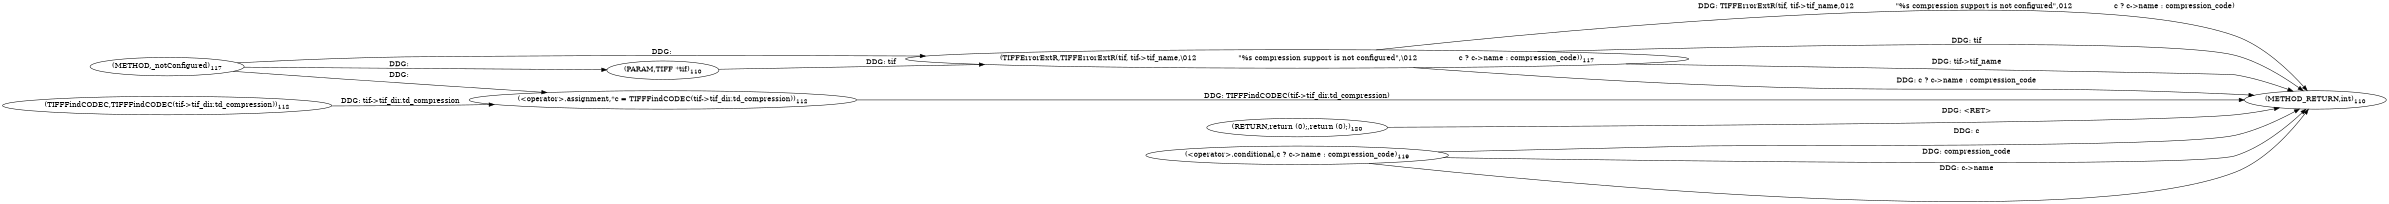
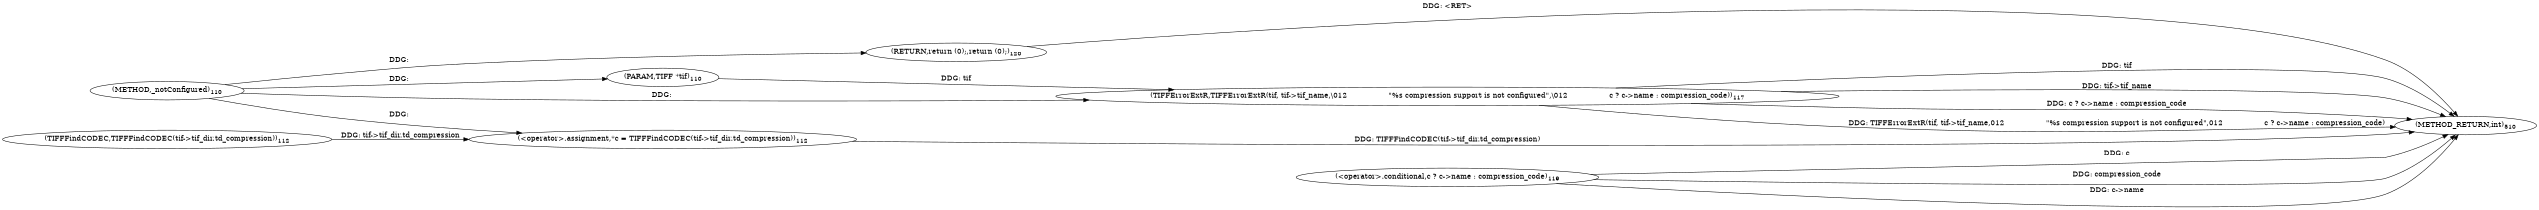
  digraph {
    rankdir=LR
-   n1 [label=<(METHOD,_notConfigured)<SUB>117</SUB>>]
+   n1 [label=<(METHOD,_notConfigured)<SUB>110</SUB>>]
    n2 [label=<(PARAM,TIFF *tif)<SUB>110</SUB>>]
    n3 [label=<(&lt;operator&gt;.assignment,*c = TIFFFindCODEC(tif-&gt;tif_dir.td_compression))<SUB>112</SUB>>]
    n4 [label=<(TIFFErrorExtR,TIFFErrorExtR(tif, tif-&gt;tif_name,\012                  &quot;%s compression support is not configured&quot;,\012                  c ? c-&gt;name : compression_code))<SUB>117</SUB>>]
    n5 [label=<(RETURN,return (0);,return (0);)<SUB>120</SUB>>]
-   n6 [label=<(METHOD_RETURN,int)<SUB>110</SUB>>]
+   n6 [label=<(METHOD_RETURN,int)<SUB>510</SUB>>]
    n7 [label=<(&lt;operator&gt;.conditional,c ? c-&gt;name : compression_code)<SUB>119</SUB>>]
    n8 [label=<(TIFFFindCODEC,TIFFFindCODEC(tif-&gt;tif_dir.td_compression))<SUB>112</SUB>>]
    n1 -> n2 [label="DDG: "]
    n1 -> n3 [label="DDG: "]
    n1 -> n4 [label="DDG: "]
+   n1 -> n5 [label="DDG: "]
    n2 -> n4 [label="DDG: tif"]
    n3 -> n6 [label="DDG: TIFFFindCODEC(tif-&gt;tif_dir.td_compression)"]
    n4 -> n6 [label="DDG: tif"]
    n4 -> n6 [label="DDG: tif-&gt;tif_name"]
    n4 -> n6 [label="DDG: c ? c-&gt;name : compression_code"]
    n4 -> n6 [label="DDG: TIFFErrorExtR(tif, tif-&gt;tif_name,\012                  &quot;%s compression support is not configured&quot;,\012                  c ? c-&gt;name : compression_code)"]
    n5 -> n6 [label="DDG: &lt;RET&gt;"]
    n7 -> n6 [label="DDG: c"]
    n7 -> n6 [label="DDG: compression_code"]
    n7 -> n6 [label="DDG: c-&gt;name"]
    n8 -> n3 [label="DDG: tif-&gt;tif_dir.td_compression"]
  }
